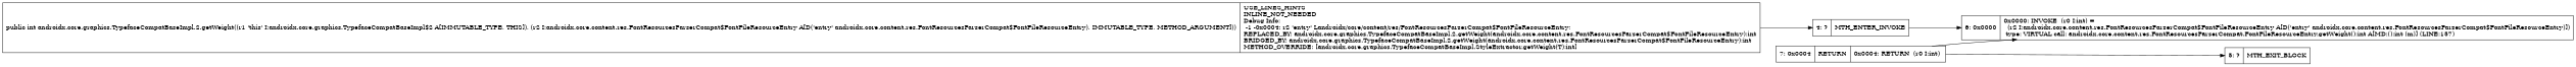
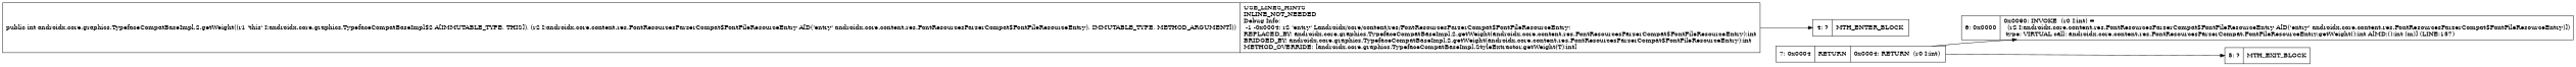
  digraph {
    rankdir=LR
    node [shape=record]
-   n1 [label="{4\:\ ?|MTH_ENTER_INVOKE\l}"]
-   n2 [label="{6\:\ 0x0000|0x0000: INVOKE  (r0 I:int) = \l  (r2 I:androidx.core.content.res.FontResourcesParserCompat$FontFileResourceEntry A[D('entry' androidx.core.content.res.FontResourcesParserCompat$FontFileResourceEntry)])\l type: VIRTUAL call: androidx.core.content.res.FontResourcesParserCompat.FontFileResourceEntry.getWeight():int A[MD:():int (m)] (LINE:157)\l}"]
+   n1 [label="{4\:\ ?|MTH_ENTER_BLOCK\l}"]
+   n2 [label="{6\:\ 0x0000|0x0090: INVOKE  (r0 I:int) = \l  (r2 I:androidx.core.content.res.FontResourcesParserCompat$FontFileResourceEntry A[D('entry' androidx.core.content.res.FontResourcesParserCompat$FontFileResourceEntry)])\l type: VIRTUAL call: androidx.core.content.res.FontResourcesParserCompat.FontFileResourceEntry.getWeight():int A[MD:():int (m)] (LINE:157)\l}"]
    n3 [label="{7\:\ 0x0004|RETURN\l|0x0004: RETURN  (r0 I:int) \l}"]
    n4 [label="{5\:\ ?|MTH_EXIT_BLOCK\l}"]
    n5 [label="{public int androidx.core.graphics.TypefaceCompatBaseImpl.2.getWeight((r1 'this' I:androidx.core.graphics.TypefaceCompatBaseImpl$2 A[IMMUTABLE_TYPE, THIS]), (r2 I:androidx.core.content.res.FontResourcesParserCompat$FontFileResourceEntry A[D('entry' androidx.core.content.res.FontResourcesParserCompat$FontFileResourceEntry), IMMUTABLE_TYPE, METHOD_ARGUMENT]))  | USE_LINES_HINTS\lINLINE_NOT_NEEDED\lDebug Info:\l  \-1 \-0x0004: r2 'entry' Landroidx\/core\/content\/res\/FontResourcesParserCompat$FontFileResourceEntry;\lREPLACED_BY: androidx.core.graphics.TypefaceCompatBaseImpl.2.getWeight(androidx.core.content.res.FontResourcesParserCompat$FontFileResourceEntry):int\lBRIDGED_BY: androidx.core.graphics.TypefaceCompatBaseImpl.2.getWeight(androidx.core.content.res.FontResourcesParserCompat$FontFileResourceEntry):int\lMETHOD_OVERRIDE: [androidx.core.graphics.TypefaceCompatBaseImpl.StyleExtractor.getWeight(T):int]\l}"]
-   n1 -> n2
    n3 -> n2
    n3 -> n4
    n5 -> n1
  }
